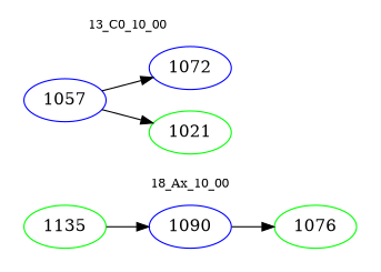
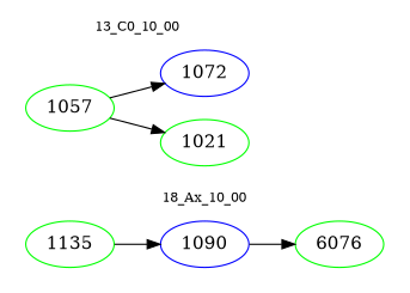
  digraph {
    rankdir=LR
    node [color=blue]
    edge [color=black]
    n1 [label=1090]
-   n2 [color=green label=1076]
+   n2 [color=green label=6076]
    n3 [color=green label=1135]
-   n4 [label=1057]
+   n4 [color=green label=1057]
    n5 [color=green label=1021]
    n6 [label=1072]
    subgraph cluster_1 {
      color=white
      fontsize=10
      label="18_Ax_10_00"
      n1
      n2
      n3
    }
    subgraph cluster_2 {
      color=white
      fontsize=10
      label="13_C0_10_00"
      n4
      n5
      n6
    }
    n1 -> n2
    n3 -> n1
    n4 -> n5
    n4 -> n6
  }
